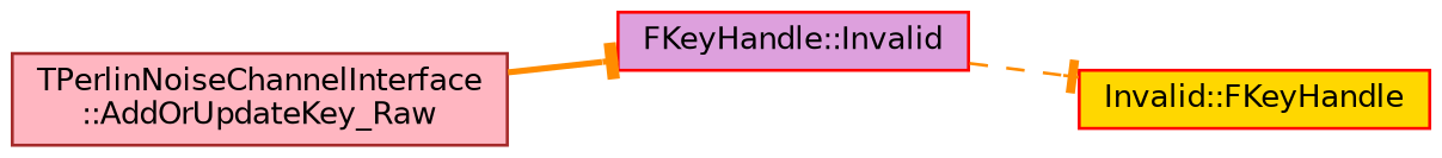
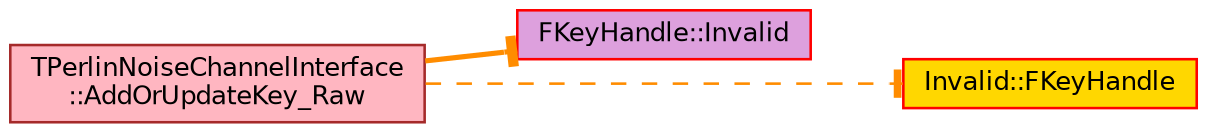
  digraph {
    rankdir=LR
    node [color=red fontname=Helvetica fontsize=10 shape=box style=filled]
    edge [arrowhead=tee color=darkorange fontname=Helvetica fontsize=10 labelfontname=Helvetica labelfontsize=10]
    n1 [color=brown fillcolor=lightpink fontcolor=black height=0.2 label="TPerlinNoiseChannelInterface\l::AddOrUpdateKey_Raw" width=0.4]
    n2 [fillcolor=plum height=0.2 label="FKeyHandle::Invalid" width=0.4]
    n3 [fillcolor=gold height=0.2 label="Invalid::FKeyHandle" width=0.4]
    n1 -> n2 [style=bold]
-   n2 -> n3 [style=dashed]
+   n1 -> n3 [style=dashed]
  }
